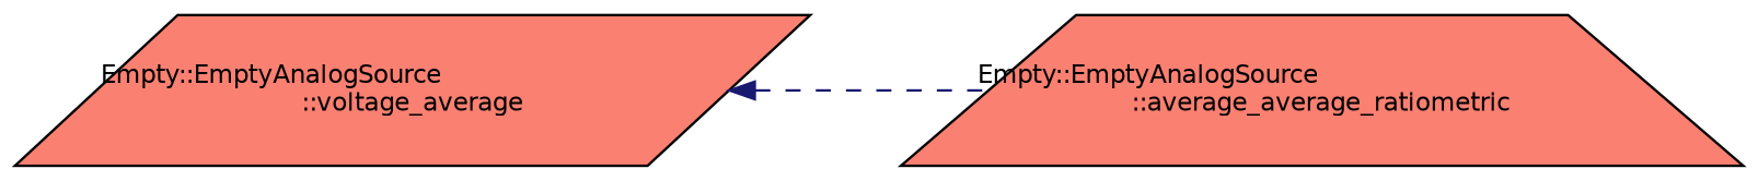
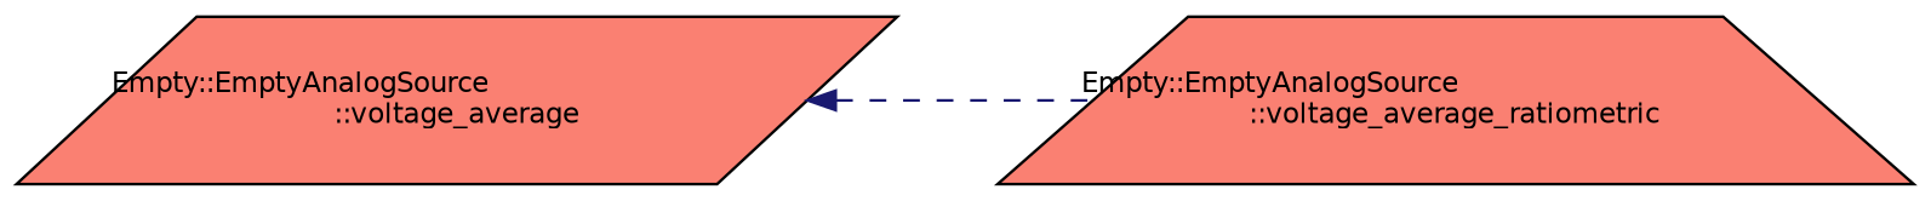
  digraph {
    rankdir=LR
    node [color=black fillcolor=salmon fontname=Helvetica fontsize=10 style=filled]
    n1 [fontcolor=black height=0.2 label="Empty::EmptyAnalogSource\l::voltage_average" shape=parallelogram width=0.4]
-   n2 [height=0.2 label="Empty::EmptyAnalogSource\l::average_average_ratiometric" shape=trapezium width=0.4]
+   n2 [height=0.2 label="Empty::EmptyAnalogSource\l::voltage_average_ratiometric" shape=trapezium width=0.4]
    n1 -> n2 [color=midnightblue dir=back fontname=Helvetica fontsize=10 labelfontname=Helvetica labelfontsize=10 style=dashed]
  }
